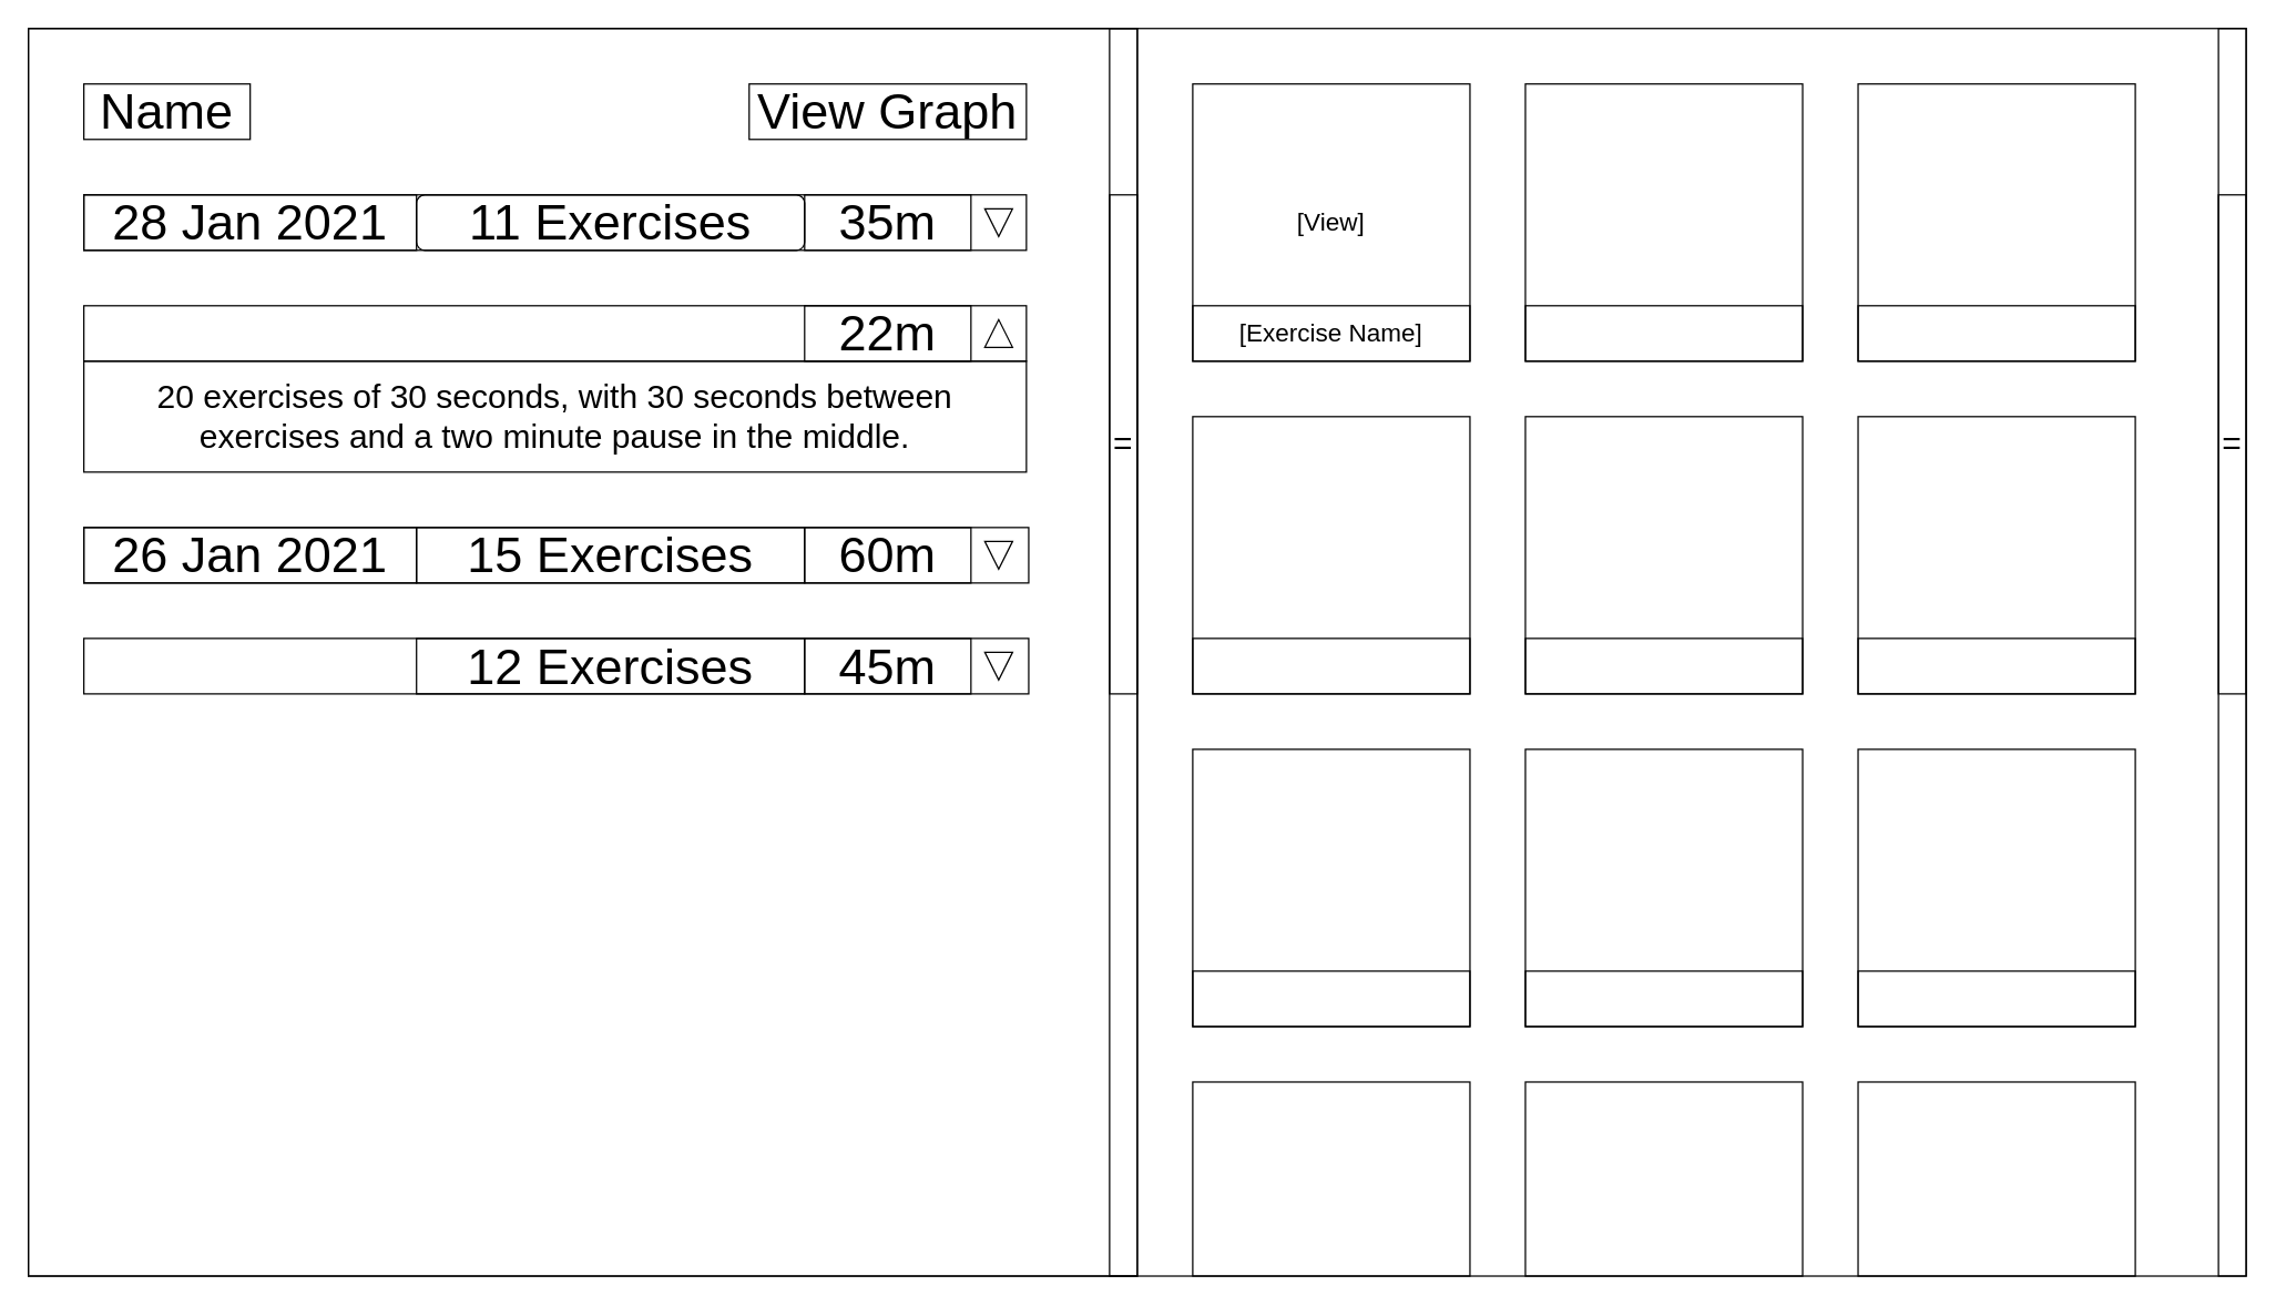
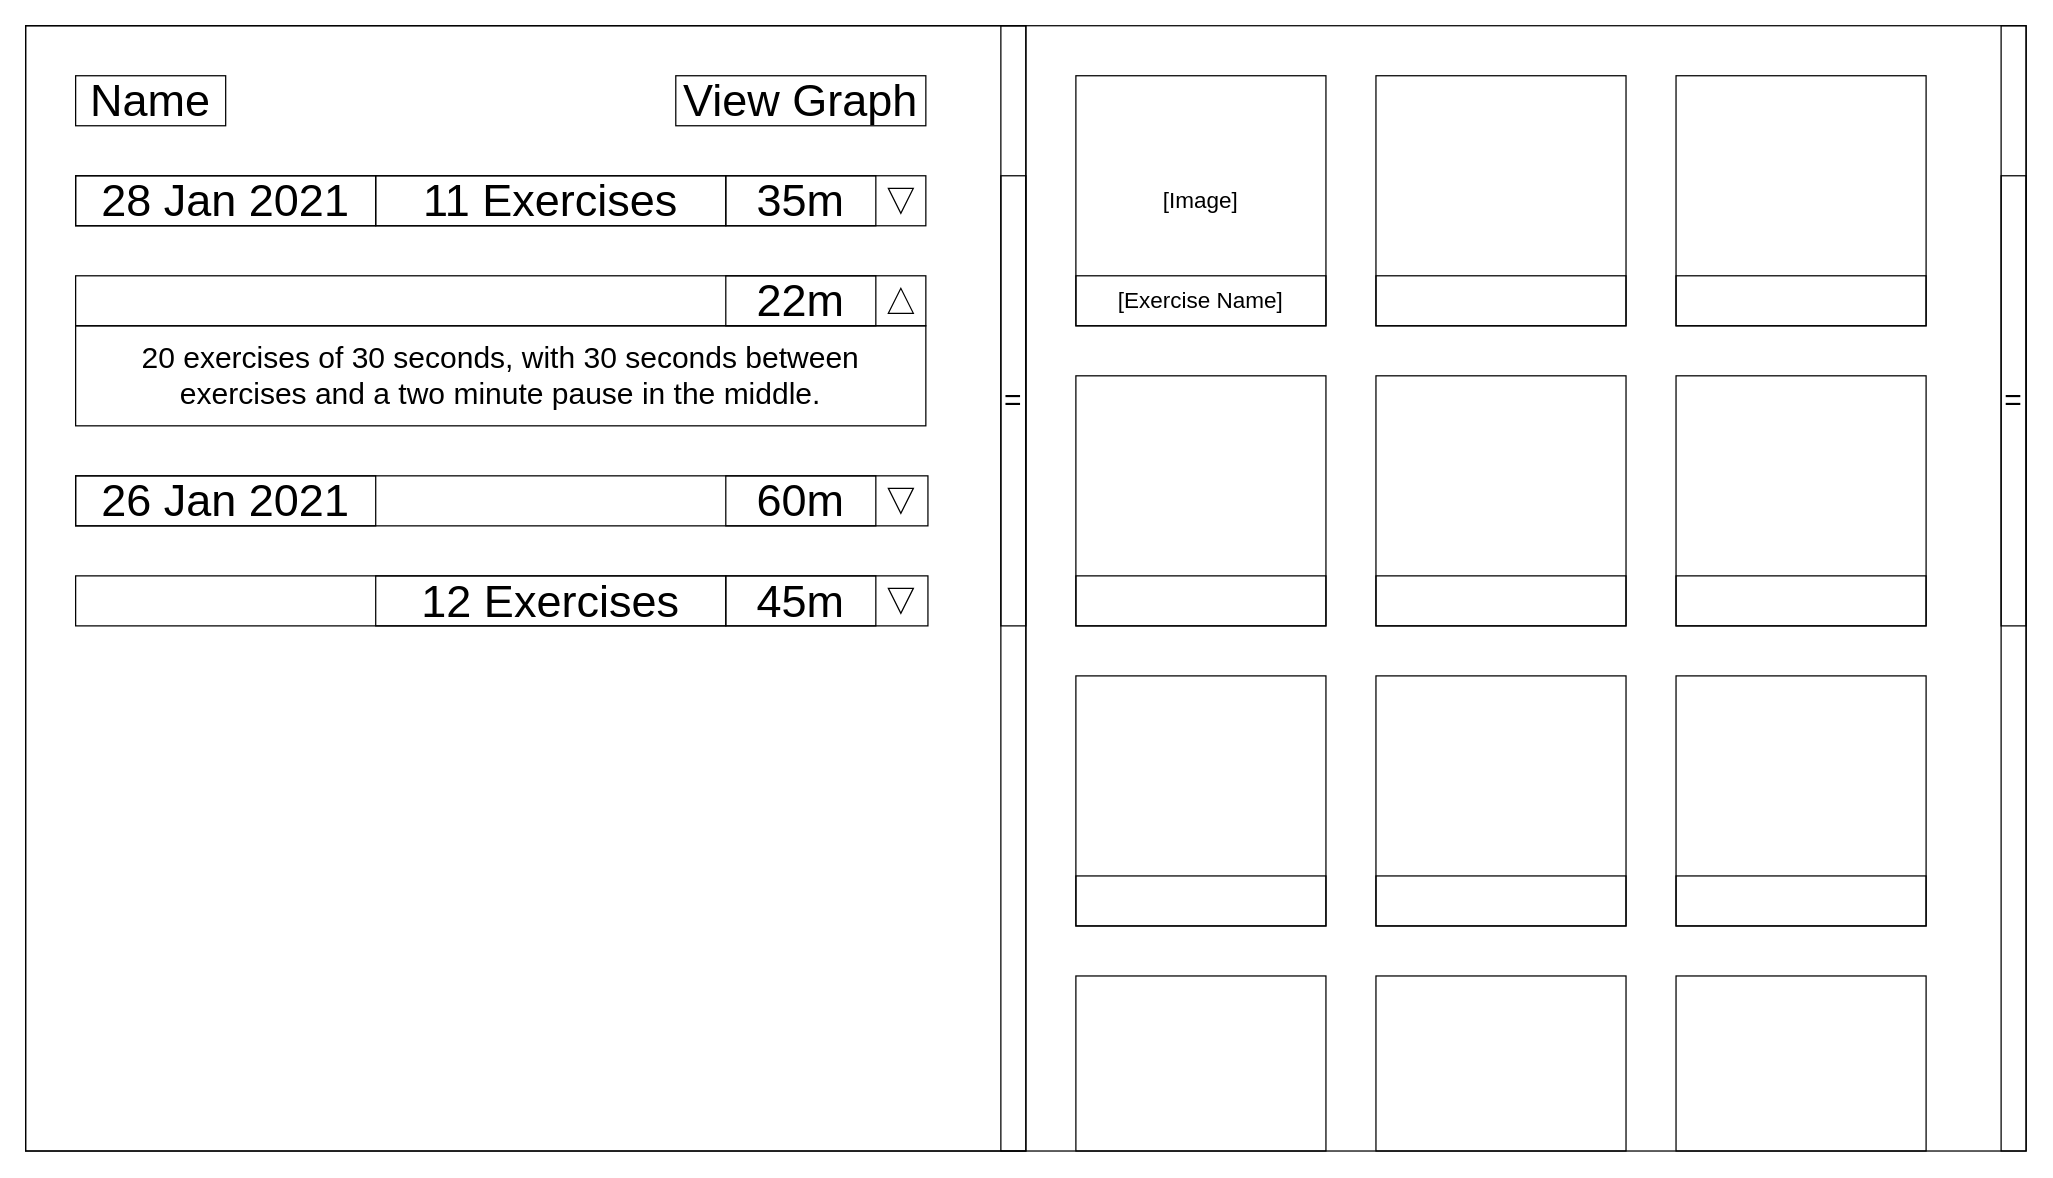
  <mxCell id="0" />
  <mxCell id="1" parent="0" />
  <mxCell id="2" value="" style="rounded=0;whiteSpace=wrap;html=1;fillColor=none;" parent="1" vertex="1"><mxGeometry width="1600.0" height="900" as="geometry" x="20" y="20" /></mxCell>
  <mxCell id="3" value="" style="rounded=0;whiteSpace=wrap;html=1;fillColor=none;" parent="1" vertex="1"><mxGeometry width="800" height="900" as="geometry" x="20" y="20" /></mxCell>
  <mxCell id="4" value="&lt;font style=&quot;font-size: 36px&quot;&gt;Name&lt;/font&gt;" style="rounded=0;whiteSpace=wrap;html=1;fillColor=none;" parent="1" vertex="1"><mxGeometry x="60" y="60" width="120" height="40" as="geometry" /></mxCell>
  <mxCell id="5" value="" style="rounded=0;whiteSpace=wrap;html=1;fillColor=none;" parent="1" vertex="1"><mxGeometry x="60" y="140" width="680" height="40" as="geometry" /></mxCell>
  <mxCell id="6" value="" style="rounded=0;whiteSpace=wrap;html=1;fillColor=none;fontStyle=1" parent="1" vertex="1"><mxGeometry x="60" y="220" width="680" height="40" as="geometry" /></mxCell>
  <mxCell id="7" value="" style="rounded=0;whiteSpace=wrap;html=1;fillColor=none;" parent="1" vertex="1"><mxGeometry x="60" y="380" width="681.67" height="40" as="geometry" /></mxCell>
  <mxCell id="8" value="" style="rounded=0;whiteSpace=wrap;html=1;fillColor=none;" parent="1" vertex="1"><mxGeometry x="60" y="460" width="681.67" height="40" as="geometry" /></mxCell>
  <mxCell id="9" value="" style="rounded=0;whiteSpace=wrap;html=1;fillColor=none;" parent="1" vertex="1"><mxGeometry x="800" width="20" height="900" as="geometry" y="20" /></mxCell>
  <mxCell id="10" value="&lt;font style=&quot;font-size: 24px&quot;&gt;=&lt;/font&gt;" style="rounded=0;whiteSpace=wrap;html=1;fillColor=none;" parent="1" vertex="1"><mxGeometry x="800" y="140" width="20" height="360" as="geometry" /></mxCell>
  <mxCell id="11" value="&lt;font style=&quot;font-size: 36px&quot;&gt;28 Jan 2021&lt;/font&gt;" style="rounded=0;whiteSpace=wrap;html=1;fillColor=none;" parent="1" vertex="1"><mxGeometry x="60" y="140" width="240" height="40" as="geometry" /></mxCell>
  <mxCell id="12" value="&lt;font style=&quot;font-size: 36px&quot;&gt;35m&lt;/font&gt;" style="rounded=0;whiteSpace=wrap;html=1;fillColor=none;" parent="1" vertex="1"><mxGeometry x="580" y="140" width="120" height="40" as="geometry" /></mxCell>
  <mxCell id="13" value="&lt;font style=&quot;font-size: 36px&quot;&gt;View Graph&lt;/font&gt;" style="rounded=0;whiteSpace=wrap;html=1;fillColor=none;" parent="1" vertex="1"><mxGeometry x="540" y="60" width="200" height="40" as="geometry" /></mxCell>
  <mxCell id="14" value="&lt;font style=&quot;font-size: 36px&quot;&gt;26 Jan 2021&lt;/font&gt;" style="rounded=0;whiteSpace=wrap;html=1;fillColor=none;" parent="1" vertex="1"><mxGeometry x="60" y="380" width="240" height="40" as="geometry" /></mxCell>
  <mxCell id="15" value="&lt;font style=&quot;font-size: 36px&quot;&gt;22m&lt;/font&gt;" style="rounded=0;whiteSpace=wrap;html=1;fillColor=none;" parent="1" vertex="1"><mxGeometry x="580" y="220" width="120" height="40" as="geometry" /></mxCell>
  <mxCell id="16" value="&lt;font style=&quot;font-size: 36px&quot;&gt;60m&lt;/font&gt;" style="rounded=0;whiteSpace=wrap;html=1;fillColor=none;" parent="1" vertex="1"><mxGeometry x="580" y="380" width="120" height="40" as="geometry" /></mxCell>
  <mxCell id="17" value="&lt;font style=&quot;font-size: 36px&quot;&gt;45m&lt;/font&gt;" style="rounded=0;whiteSpace=wrap;html=1;fillColor=none;" parent="1" vertex="1"><mxGeometry x="580" y="460" width="120" height="40" as="geometry" /></mxCell>
  <mxCell id="18" value="&lt;font style=&quot;font-size: 24px&quot;&gt;20 exercises of 30 seconds, with 30 seconds between exercises and a two minute pause in the middle.&lt;/font&gt;" style="rounded=0;whiteSpace=wrap;html=1;fillColor=none;" vertex="1" parent="1"><mxGeometry x="60" y="260" width="680" height="80" as="geometry" /></mxCell>
  <mxCell id="19" value="" style="triangle;whiteSpace=wrap;html=1;rotation=90;fillColor=none;" vertex="1" parent="1"><mxGeometry x="710" y="470" width="20" height="20" as="geometry" /></mxCell>
  <mxCell id="20" value="" style="triangle;whiteSpace=wrap;html=1;rotation=90;fillColor=none;" vertex="1" parent="1"><mxGeometry x="710" y="390" width="20" height="20" as="geometry" /></mxCell>
  <mxCell id="21" value="" style="triangle;whiteSpace=wrap;html=1;rotation=-90;fillColor=none;" vertex="1" parent="1"><mxGeometry x="710" y="230" width="20" height="20" as="geometry" /></mxCell>
  <mxCell id="22" value="" style="triangle;whiteSpace=wrap;html=1;rotation=90;fillColor=none;" vertex="1" parent="1"><mxGeometry x="710" y="150" width="20" height="20" as="geometry" /></mxCell>
- <mxCell id="23" value="&lt;font style=&quot;font-size: 36px&quot;&gt;11 Exercises&lt;/font&gt;" style="whiteSpace=wrap;html=1;fillColor=none;rounded=1;" vertex="1" parent="1"><mxGeometry x="300" y="140" width="280" height="40" as="geometry" /></mxCell>
- <mxCell id="24" value="&lt;font style=&quot;font-size: 36px&quot;&gt;15 Exercises&lt;/font&gt;" style="rounded=0;whiteSpace=wrap;html=1;fillColor=none;" vertex="1" parent="1"><mxGeometry x="300" y="380" width="280" height="40" as="geometry" /></mxCell>
+ <mxCell id="23" value="&lt;font style=&quot;font-size: 36px&quot;&gt;11 Exercises&lt;/font&gt;" style="rounded=0;whiteSpace=wrap;html=1;fillColor=none;" vertex="1" parent="1"><mxGeometry x="300" y="140" width="280" height="40" as="geometry" /></mxCell>
  <mxCell id="25" value="&lt;font style=&quot;font-size: 36px&quot;&gt;12 Exercises&lt;/font&gt;" style="rounded=0;whiteSpace=wrap;html=1;fillColor=none;" vertex="1" parent="1"><mxGeometry x="300" y="460" width="280" height="40" as="geometry" /></mxCell>
  <mxCell id="26" value="" style="group" vertex="1" connectable="0" parent="1"><mxGeometry x="860" y="60" width="200" height="200" as="geometry" /></mxCell>
- <mxCell id="27" value="&lt;font style=&quot;font-size: 18px&quot;&gt;[View]&lt;/font&gt;" style="whiteSpace=wrap;html=1;aspect=fixed;fillColor=none;" vertex="1" parent="26"><mxGeometry width="200" height="200" as="geometry" /></mxCell>
+ <mxCell id="27" value="&lt;font style=&quot;font-size: 18px&quot;&gt;[Image]&lt;/font&gt;" style="whiteSpace=wrap;html=1;aspect=fixed;fillColor=none;" vertex="1" parent="26"><mxGeometry width="200" height="200" as="geometry" /></mxCell>
  <mxCell id="28" value="&lt;font style=&quot;font-size: 18px&quot;&gt;[Exercise Name]&lt;/font&gt;" style="rounded=0;whiteSpace=wrap;html=1;fillColor=none;" vertex="1" parent="26"><mxGeometry y="160" width="200" height="40" as="geometry" /></mxCell>
  <mxCell id="29" value="" style="rounded=0;whiteSpace=wrap;html=1;fillColor=none;" vertex="1" parent="1"><mxGeometry x="1600" width="20" height="900" as="geometry" y="20" /></mxCell>
  <mxCell id="30" value="&lt;font style=&quot;font-size: 24px&quot;&gt;=&lt;/font&gt;" style="rounded=0;whiteSpace=wrap;html=1;fillColor=none;" vertex="1" parent="1"><mxGeometry x="1600" y="140" width="20" height="360" as="geometry" /></mxCell>
  <mxCell id="31" value="" style="group" vertex="1" connectable="0" parent="1"><mxGeometry x="1100" y="60" width="200" height="200" as="geometry" /></mxCell>
  <mxCell id="32" value="" style="whiteSpace=wrap;html=1;aspect=fixed;fillColor=none;" vertex="1" parent="31"><mxGeometry width="200" height="200" as="geometry" /></mxCell>
  <mxCell id="33" value="" style="rounded=0;whiteSpace=wrap;html=1;fillColor=none;" vertex="1" parent="31"><mxGeometry y="160" width="200" height="40" as="geometry" /></mxCell>
  <mxCell id="34" value="" style="group" vertex="1" connectable="0" parent="1"><mxGeometry x="1340" y="60" width="200" height="200" as="geometry" /></mxCell>
  <mxCell id="35" value="" style="whiteSpace=wrap;html=1;aspect=fixed;fillColor=none;" vertex="1" parent="34"><mxGeometry width="200" height="200" as="geometry" /></mxCell>
  <mxCell id="36" value="" style="rounded=0;whiteSpace=wrap;html=1;fillColor=none;" vertex="1" parent="34"><mxGeometry y="160" width="200" height="40" as="geometry" /></mxCell>
  <mxCell id="37" value="" style="group" vertex="1" connectable="0" parent="1"><mxGeometry x="860" y="300" width="200" height="200" as="geometry" /></mxCell>
  <mxCell id="38" value="" style="whiteSpace=wrap;html=1;aspect=fixed;fillColor=none;" vertex="1" parent="37"><mxGeometry width="200" height="200" as="geometry" /></mxCell>
  <mxCell id="39" value="" style="rounded=0;whiteSpace=wrap;html=1;fillColor=none;" vertex="1" parent="37"><mxGeometry y="160" width="200" height="40" as="geometry" /></mxCell>
  <mxCell id="40" value="" style="group" vertex="1" connectable="0" parent="1"><mxGeometry x="1100" y="300" width="200" height="200" as="geometry" /></mxCell>
  <mxCell id="41" value="" style="whiteSpace=wrap;html=1;aspect=fixed;fillColor=none;" vertex="1" parent="40"><mxGeometry width="200" height="200" as="geometry" /></mxCell>
  <mxCell id="42" value="" style="rounded=0;whiteSpace=wrap;html=1;fillColor=none;" vertex="1" parent="40"><mxGeometry y="160" width="200" height="40" as="geometry" /></mxCell>
  <mxCell id="43" value="" style="group" vertex="1" connectable="0" parent="1"><mxGeometry x="1340" y="300" width="200" height="200" as="geometry" /></mxCell>
  <mxCell id="44" value="" style="whiteSpace=wrap;html=1;aspect=fixed;fillColor=none;" vertex="1" parent="43"><mxGeometry width="200" height="200" as="geometry" /></mxCell>
  <mxCell id="45" value="" style="rounded=0;whiteSpace=wrap;html=1;fillColor=none;" vertex="1" parent="43"><mxGeometry y="160" width="200" height="40" as="geometry" /></mxCell>
  <mxCell id="46" value="" style="group;fontStyle=1" vertex="1" connectable="0" parent="1"><mxGeometry x="860" y="540" width="200" height="200" as="geometry" /></mxCell>
  <mxCell id="47" value="" style="whiteSpace=wrap;html=1;aspect=fixed;fillColor=none;" vertex="1" parent="46"><mxGeometry width="200" height="200" as="geometry" /></mxCell>
  <mxCell id="48" value="" style="rounded=0;whiteSpace=wrap;html=1;fillColor=none;" vertex="1" parent="46"><mxGeometry y="160" width="200" height="40" as="geometry" /></mxCell>
  <mxCell id="49" value="" style="group" vertex="1" connectable="0" parent="1"><mxGeometry x="1100" y="540" width="200" height="200" as="geometry" /></mxCell>
  <mxCell id="50" value="" style="whiteSpace=wrap;html=1;aspect=fixed;fillColor=none;" vertex="1" parent="49"><mxGeometry width="200" height="200" as="geometry" /></mxCell>
  <mxCell id="51" value="" style="rounded=0;whiteSpace=wrap;html=1;fillColor=none;" vertex="1" parent="49"><mxGeometry y="160" width="200" height="40" as="geometry" /></mxCell>
  <mxCell id="52" value="" style="group" vertex="1" connectable="0" parent="1"><mxGeometry x="1340" y="540" width="200" height="200" as="geometry" /></mxCell>
  <mxCell id="53" value="" style="whiteSpace=wrap;html=1;aspect=fixed;fillColor=none;" vertex="1" parent="52"><mxGeometry width="200" height="200" as="geometry" /></mxCell>
  <mxCell id="54" value="" style="rounded=0;whiteSpace=wrap;html=1;fillColor=none;" vertex="1" parent="52"><mxGeometry y="160" width="200" height="40" as="geometry" /></mxCell>
  <mxCell id="55" value="" style="rounded=0;whiteSpace=wrap;html=1;fillColor=none;" vertex="1" parent="1"><mxGeometry x="860" y="780" width="200" height="140" as="geometry" /></mxCell>
  <mxCell id="56" value="" style="rounded=0;whiteSpace=wrap;html=1;fillColor=none;" vertex="1" parent="1"><mxGeometry x="1100" y="780" width="200" height="140" as="geometry" /></mxCell>
  <mxCell id="57" value="" style="rounded=0;whiteSpace=wrap;html=1;fillColor=none;" vertex="1" parent="1"><mxGeometry x="1340" y="780" width="200" height="140" as="geometry" /></mxCell>
